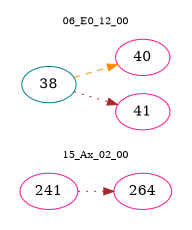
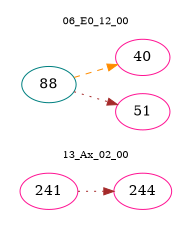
  digraph {
    rankdir=LR
    node [color=deeppink]
    edge [color=brown style=dotted]
    n1 [label=241]
-   n2 [label=264]
-   n3 [color=teal label=38]
-   n4 [label=41]
+   n2 [label=244]
+   n3 [color=teal label=88]
+   n4 [label=51]
    n5 [label=40]
    subgraph cluster_1 {
      color=white
      fontsize=10
-     label="15_Ax_02_00"
+     label="13_Ax_02_00"
      n1
      n2
    }
    subgraph cluster_2 {
      color=white
      fontsize=10
      label="06_E0_12_00"
      n3
      n4
      n5
    }
    n1 -> n2
    n3 -> n4
    n3 -> n5 [color=darkorange style=dashed]
  }
